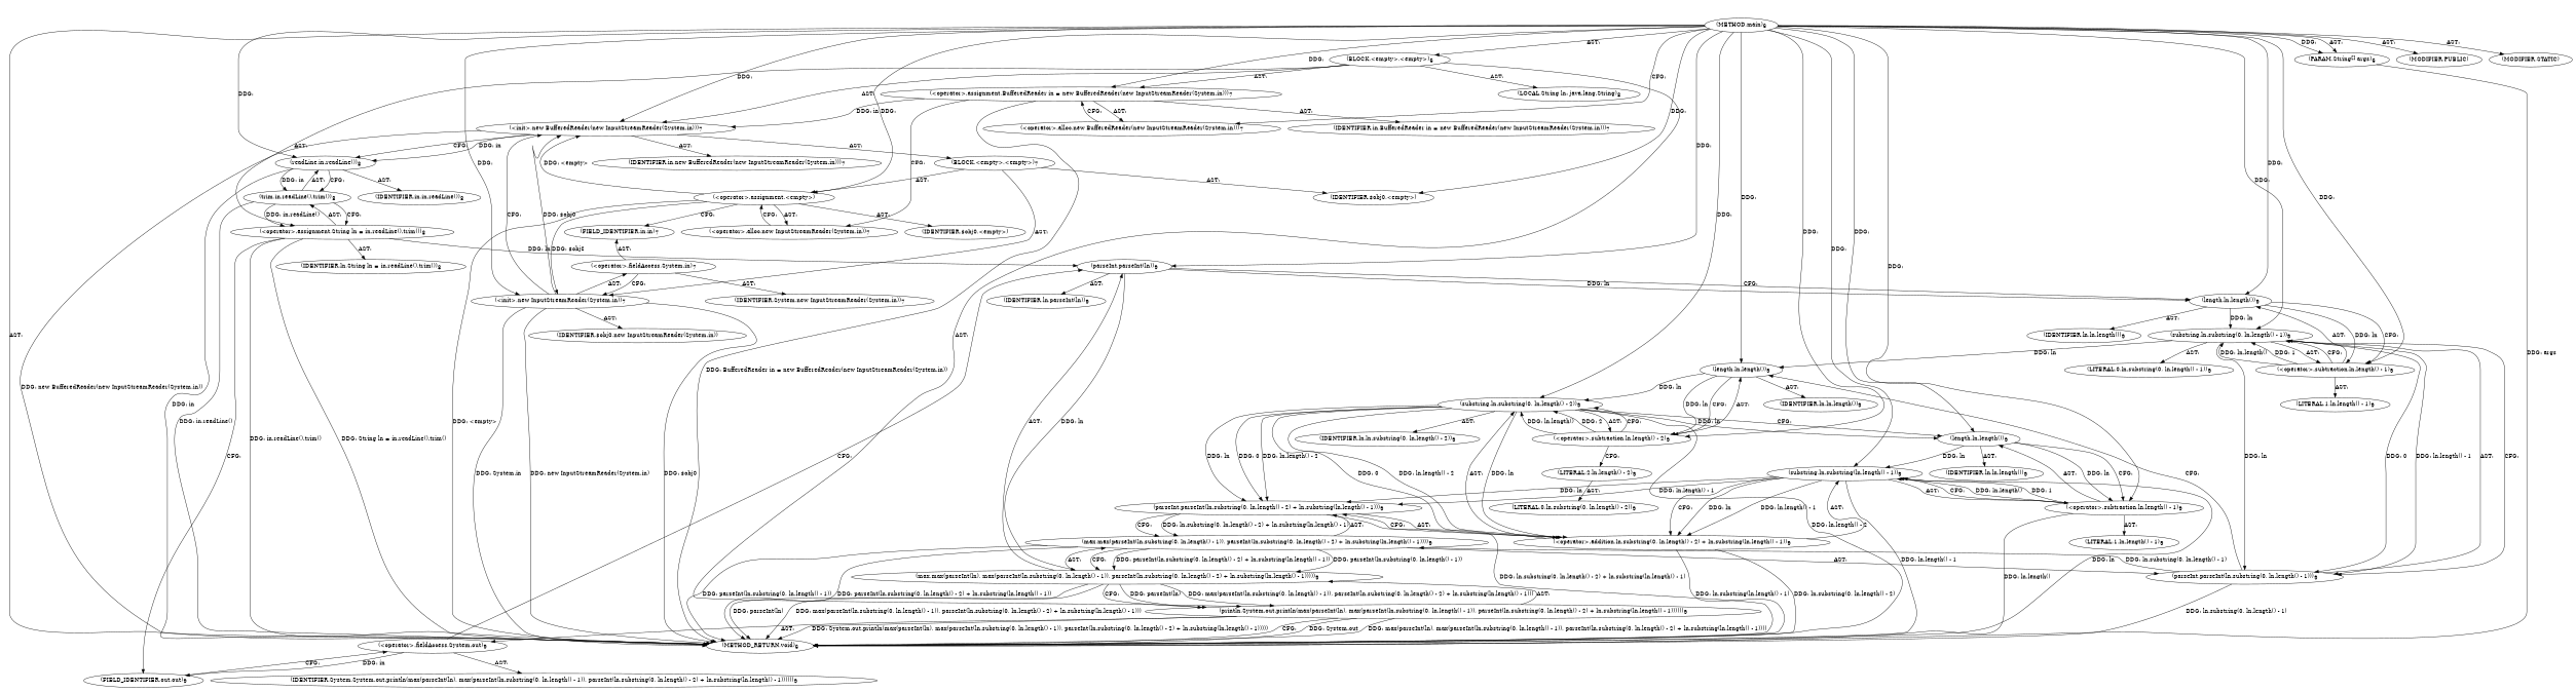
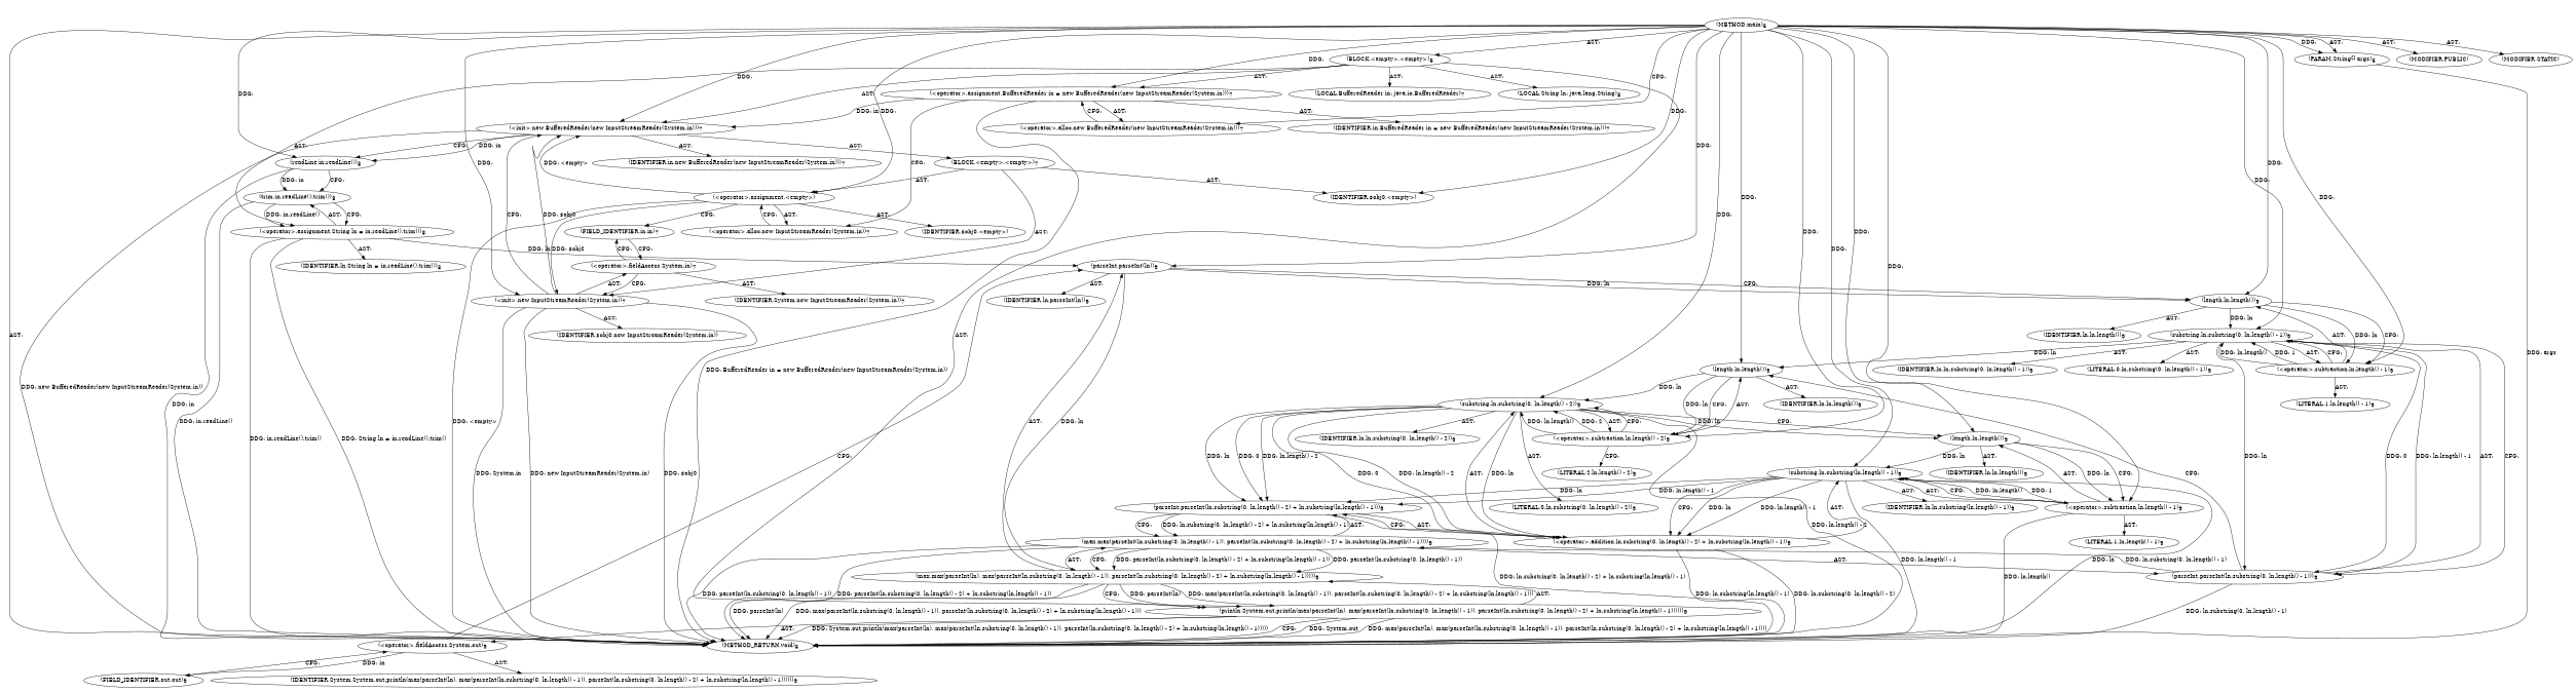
  digraph {
    n1 [label=<(METHOD,main)<SUB>6</SUB>>]
    n2 [label=<(PARAM,String[] args)<SUB>6</SUB>>]
    n3 [label=<(BLOCK,&lt;empty&gt;,&lt;empty&gt;)<SUB>6</SUB>>]
    n4 [label=<(&lt;operator&gt;.assignment,BufferedReader in = new BufferedReader(new InputStreamReader(System.in)))<SUB>7</SUB>>]
    n5 [label=<(&lt;operator&gt;.alloc,new BufferedReader(new InputStreamReader(System.in)))<SUB>7</SUB>>]
    n6 [label=<(&lt;init&gt;,new BufferedReader(new InputStreamReader(System.in)))<SUB>7</SUB>>]
    n7 [label=<(&lt;operator&gt;.assignment,&lt;empty&gt;)>]
    n8 [label=<(&lt;init&gt;,new InputStreamReader(System.in))<SUB>7</SUB>>]
    n9 [label=<(IDENTIFIER,$obj0,&lt;empty&gt;)>]
    n10 [label=<(readLine,in.readLine())<SUB>8</SUB>>]
    n11 [label=<(parseInt,parseInt(ln))<SUB>9</SUB>>]
    n12 [label=<(substring,ln.substring(0, ln.length() - 1))<SUB>9</SUB>>]
    n13 [label=<(&lt;operator&gt;.subtraction,ln.length() - 1)<SUB>9</SUB>>]
    n14 [label=<(length,ln.length())<SUB>9</SUB>>]
    n15 [label=<(substring,ln.substring(0, ln.length() - 2))<SUB>9</SUB>>]
    n16 [label=<(&lt;operator&gt;.subtraction,ln.length() - 2)<SUB>9</SUB>>]
    n17 [label=<(length,ln.length())<SUB>9</SUB>>]
    n18 [label=<(substring,ln.substring(ln.length() - 1))<SUB>9</SUB>>]
    n19 [label=<(&lt;operator&gt;.subtraction,ln.length() - 1)<SUB>9</SUB>>]
    n20 [label=<(length,ln.length())<SUB>9</SUB>>]
    n21 [label=<(MODIFIER,PUBLIC)>]
    n22 [label=<(MODIFIER,STATIC)>]
    n23 [label=<(METHOD_RETURN,void)<SUB>6</SUB>>]
+   n24 [label=<(LOCAL,BufferedReader in: java.io.BufferedReader)<SUB>7</SUB>>]
    n25 [label=<(LOCAL,String ln: java.lang.String)<SUB>8</SUB>>]
    n26 [label=<(&lt;operator&gt;.assignment,String ln = in.readLine().trim())<SUB>8</SUB>>]
    n27 [label=<(println,System.out.println(max(parseInt(ln), max(parseInt(ln.substring(0, ln.length() - 1)), parseInt(ln.substring(0, ln.length() - 2) + ln.substring(ln.length() - 1))))))<SUB>9</SUB>>]
    n28 [label=<(IDENTIFIER,in,BufferedReader in = new BufferedReader(new InputStreamReader(System.in)))<SUB>7</SUB>>]
    n29 [label=<(&lt;operator&gt;.alloc,new InputStreamReader(System.in))<SUB>7</SUB>>]
    n30 [label=<(IDENTIFIER,in,new BufferedReader(new InputStreamReader(System.in)))<SUB>7</SUB>>]
    n31 [label=<(BLOCK,&lt;empty&gt;,&lt;empty&gt;)<SUB>7</SUB>>]
    n32 [label=<(IDENTIFIER,$obj0,&lt;empty&gt;)>]
    n33 [label=<(FIELD_IDENTIFIER,in,in)<SUB>7</SUB>>]
    n34 [label=<(IDENTIFIER,$obj0,new InputStreamReader(System.in))>]
    n35 [label=<(&lt;operator&gt;.fieldAccess,System.in)<SUB>7</SUB>>]
    n36 [label=<(trim,in.readLine().trim())<SUB>8</SUB>>]
-   n37 [label=<(IDENTIFIER,in,in.readLine())<SUB>8</SUB>>]
    n38 [label=<(max,max(parseInt(ln), max(parseInt(ln.substring(0, ln.length() - 1)), parseInt(ln.substring(0, ln.length() - 2) + ln.substring(ln.length() - 1)))))<SUB>9</SUB>>]
    n39 [label=<(IDENTIFIER,ln,parseInt(ln))<SUB>9</SUB>>]
    n40 [label=<(parseInt,parseInt(ln.substring(0, ln.length() - 1)))<SUB>9</SUB>>]
+   n41 [label=<(IDENTIFIER,ln,ln.substring(0, ln.length() - 1))<SUB>9</SUB>>]
    n42 [label=<(LITERAL,0,ln.substring(0, ln.length() - 1))<SUB>9</SUB>>]
    n43 [label=<(LITERAL,1,ln.length() - 1)<SUB>9</SUB>>]
    n44 [label=<(IDENTIFIER,ln,ln.length())<SUB>9</SUB>>]
    n45 [label=<(parseInt,parseInt(ln.substring(0, ln.length() - 2) + ln.substring(ln.length() - 1)))<SUB>9</SUB>>]
    n46 [label=<(&lt;operator&gt;.addition,ln.substring(0, ln.length() - 2) + ln.substring(ln.length() - 1))<SUB>9</SUB>>]
    n47 [label=<(IDENTIFIER,ln,ln.substring(0, ln.length() - 2))<SUB>9</SUB>>]
    n48 [label=<(LITERAL,0,ln.substring(0, ln.length() - 2))<SUB>9</SUB>>]
    n49 [label=<(LITERAL,2,ln.length() - 2)<SUB>9</SUB>>]
    n50 [label=<(IDENTIFIER,ln,ln.length())<SUB>9</SUB>>]
+   n51 [label=<(IDENTIFIER,ln,ln.substring(ln.length() - 1))<SUB>9</SUB>>]
    n52 [label=<(LITERAL,1,ln.length() - 1)<SUB>9</SUB>>]
    n53 [label=<(IDENTIFIER,ln,ln.length())<SUB>9</SUB>>]
    n54 [label=<(IDENTIFIER,ln,String ln = in.readLine().trim())<SUB>8</SUB>>]
    n55 [label=<(FIELD_IDENTIFIER,out,out)<SUB>9</SUB>>]
    n56 [label=<(&lt;operator&gt;.fieldAccess,System.out)<SUB>9</SUB>>]
    n57 [label=<(IDENTIFIER,System,new InputStreamReader(System.in))<SUB>7</SUB>>]
    n58 [label=<(IDENTIFIER,System,System.out.println(max(parseInt(ln), max(parseInt(ln.substring(0, ln.length() - 1)), parseInt(ln.substring(0, ln.length() - 2) + ln.substring(ln.length() - 1))))))<SUB>9</SUB>>]
    n59 [label=<(max,max(parseInt(ln.substring(0, ln.length() - 1)), parseInt(ln.substring(0, ln.length() - 2) + ln.substring(ln.length() - 1))))<SUB>9</SUB>>]
    n1 -> n2 [label="AST: "]
    n1 -> n2 [label="DDG: "]
    n1 -> n3 [label="AST: "]
    n1 -> n4 [label="DDG: "]
    n1 -> n5 [label="CFG: "]
    n1 -> n6 [label="DDG: "]
    n1 -> n7 [label="DDG: "]
    n1 -> n8 [label="DDG: "]
    n1 -> n9 [label="DDG: "]
    n1 -> n10 [label="DDG: "]
    n1 -> n11 [label="DDG: "]
    n1 -> n12 [label="DDG: "]
    n1 -> n13 [label="DDG: "]
    n1 -> n14 [label="DDG: "]
    n1 -> n15 [label="DDG: "]
    n1 -> n16 [label="DDG: "]
    n1 -> n17 [label="DDG: "]
    n1 -> n18 [label="DDG: "]
    n1 -> n19 [label="DDG: "]
    n1 -> n20 [label="DDG: "]
    n1 -> n21 [label="AST: "]
    n1 -> n22 [label="AST: "]
    n1 -> n23 [label="AST: "]
    n2 -> n23 [label="DDG: args"]
    n3 -> n4 [label="AST: "]
    n3 -> n6 [label="AST: "]
+   n3 -> n24 [label="AST: "]
    n3 -> n25 [label="AST: "]
    n3 -> n26 [label="AST: "]
    n3 -> n27 [label="AST: "]
    n4 -> n5 [label="AST: "]
    n4 -> n6 [label="DDG: in"]
    n4 -> n23 [label="DDG: BufferedReader in = new BufferedReader(new InputStreamReader(System.in))"]
    n4 -> n28 [label="AST: "]
    n4 -> n29 [label="CFG: "]
    n5 -> n4 [label="CFG: "]
    n6 -> n10 [label="CFG: "]
    n6 -> n10 [label="DDG: in"]
    n6 -> n23 [label="DDG: new BufferedReader(new InputStreamReader(System.in))"]
    n6 -> n30 [label="AST: "]
    n6 -> n31 [label="AST: "]
    n7 -> n6 [label="DDG: &lt;empty&gt;"]
    n7 -> n8 [label="DDG: $obj0"]
    n7 -> n23 [label="DDG: &lt;empty&gt;"]
    n7 -> n29 [label="AST: "]
    n7 -> n32 [label="AST: "]
    n7 -> n33 [label="CFG: "]
    n8 -> n6 [label="CFG: "]
    n8 -> n6 [label="DDG: $obj0"]
    n8 -> n23 [label="DDG: $obj0"]
    n8 -> n23 [label="DDG: System.in"]
    n8 -> n23 [label="DDG: new InputStreamReader(System.in)"]
    n8 -> n34 [label="AST: "]
    n8 -> n35 [label="AST: "]
    n10 -> n23 [label="DDG: in"]
    n10 -> n36 [label="CFG: "]
    n10 -> n36 [label="DDG: in"]
-   n10 -> n37 [label="AST: "]
    n11 -> n14 [label="CFG: "]
    n11 -> n14 [label="DDG: ln"]
    n11 -> n38 [label="DDG: ln"]
    n11 -> n39 [label="AST: "]
    n12 -> n13 [label="AST: "]
    n12 -> n17 [label="DDG: ln"]
    n12 -> n40 [label="CFG: "]
    n12 -> n40 [label="DDG: ln"]
    n12 -> n40 [label="DDG: 0"]
    n12 -> n40 [label="DDG: ln.length() - 1"]
+   n12 -> n41 [label="AST: "]
    n12 -> n42 [label="AST: "]
    n13 -> n12 [label="CFG: "]
    n13 -> n12 [label="DDG: ln.length()"]
    n13 -> n12 [label="DDG: 1"]
    n13 -> n14 [label="AST: "]
    n13 -> n43 [label="AST: "]
    n14 -> n12 [label="DDG: ln"]
    n14 -> n13 [label="CFG: "]
    n14 -> n13 [label="DDG: ln"]
    n14 -> n44 [label="AST: "]
    n15 -> n16 [label="AST: "]
    n15 -> n20 [label="CFG: "]
    n15 -> n20 [label="DDG: ln"]
    n15 -> n23 [label="DDG: ln.length() - 2"]
    n15 -> n45 [label="DDG: ln"]
    n15 -> n45 [label="DDG: 0"]
    n15 -> n45 [label="DDG: ln.length() - 2"]
    n15 -> n46 [label="DDG: ln"]
    n15 -> n46 [label="DDG: 0"]
    n15 -> n46 [label="DDG: ln.length() - 2"]
    n15 -> n47 [label="AST: "]
-   n49 -> n48 [label="AST: "]
+   n15 -> n48 [label="AST: "]
    n16 -> n15 [label="CFG: "]
    n16 -> n15 [label="DDG: ln.length()"]
    n16 -> n15 [label="DDG: 2"]
    n16 -> n17 [label="AST: "]
    n16 -> n49 [label="CFG: "]
    n17 -> n15 [label="DDG: ln"]
    n17 -> n16 [label="CFG: "]
    n17 -> n16 [label="DDG: ln"]
    n17 -> n50 [label="AST: "]
    n18 -> n19 [label="AST: "]
    n18 -> n23 [label="DDG: ln"]
    n18 -> n23 [label="DDG: ln.length() - 1"]
    n18 -> n45 [label="DDG: ln"]
    n18 -> n45 [label="DDG: ln.length() - 1"]
    n18 -> n46 [label="CFG: "]
    n18 -> n46 [label="DDG: ln"]
    n18 -> n46 [label="DDG: ln.length() - 1"]
+   n18 -> n51 [label="AST: "]
    n19 -> n18 [label="CFG: "]
    n19 -> n18 [label="DDG: ln.length()"]
    n19 -> n18 [label="DDG: 1"]
    n19 -> n20 [label="AST: "]
    n19 -> n23 [label="DDG: ln.length()"]
    n19 -> n52 [label="AST: "]
    n20 -> n18 [label="DDG: ln"]
    n20 -> n19 [label="CFG: "]
    n20 -> n19 [label="DDG: ln"]
    n20 -> n53 [label="AST: "]
    n26 -> n11 [label="DDG: ln"]
    n26 -> n23 [label="DDG: in.readLine().trim()"]
    n26 -> n23 [label="DDG: String ln = in.readLine().trim()"]
    n26 -> n36 [label="AST: "]
    n26 -> n54 [label="AST: "]
-   n26 -> n55 [label="CFG: "]
    n27 -> n23 [label="CFG: "]
    n27 -> n23 [label="DDG: System.out"]
    n27 -> n23 [label="DDG: max(parseInt(ln), max(parseInt(ln.substring(0, ln.length() - 1)), parseInt(ln.substring(0, ln.length() - 2) + ln.substring(ln.length() - 1))))"]
    n27 -> n23 [label="DDG: System.out.println(max(parseInt(ln), max(parseInt(ln.substring(0, ln.length() - 1)), parseInt(ln.substring(0, ln.length() - 2) + ln.substring(ln.length() - 1)))))"]
    n27 -> n38 [label="AST: "]
    n27 -> n56 [label="AST: "]
    n29 -> n7 [label="CFG: "]
    n31 -> n7 [label="AST: "]
    n31 -> n8 [label="AST: "]
    n31 -> n9 [label="AST: "]
+   n33 -> n35 [label="CFG: "]
    n35 -> n8 [label="CFG: "]
-   n35 -> n33 [label="AST: "]
+   n35 -> n33 [label="CFG: "]
    n35 -> n57 [label="AST: "]
-   n36 -> n10 [label="AST: "]
    n36 -> n23 [label="DDG: in.readLine()"]
    n36 -> n26 [label="CFG: "]
    n36 -> n26 [label="DDG: in.readLine()"]
    n38 -> n11 [label="AST: "]
    n38 -> n23 [label="DDG: parseInt(ln)"]
    n38 -> n23 [label="DDG: max(parseInt(ln.substring(0, ln.length() - 1)), parseInt(ln.substring(0, ln.length() - 2) + ln.substring(ln.length() - 1)))"]
    n38 -> n27 [label="CFG: "]
    n38 -> n27 [label="DDG: parseInt(ln)"]
    n38 -> n27 [label="DDG: max(parseInt(ln.substring(0, ln.length() - 1)), parseInt(ln.substring(0, ln.length() - 2) + ln.substring(ln.length() - 1)))"]
    n38 -> n59 [label="AST: "]
    n40 -> n12 [label="AST: "]
    n40 -> n17 [label="CFG: "]
    n40 -> n23 [label="DDG: ln.substring(0, ln.length() - 1)"]
    n40 -> n59 [label="DDG: ln.substring(0, ln.length() - 1)"]
    n45 -> n23 [label="DDG: ln.substring(0, ln.length() - 2) + ln.substring(ln.length() - 1)"]
    n45 -> n46 [label="AST: "]
    n45 -> n59 [label="CFG: "]
    n45 -> n59 [label="DDG: ln.substring(0, ln.length() - 2) + ln.substring(ln.length() - 1)"]
    n46 -> n15 [label="AST: "]
    n46 -> n18 [label="AST: "]
    n46 -> n23 [label="DDG: ln.substring(0, ln.length() - 2)"]
    n46 -> n23 [label="DDG: ln.substring(ln.length() - 1)"]
    n46 -> n45 [label="CFG: "]
    n55 -> n56 [label="CFG: "]
    n56 -> n11 [label="CFG: "]
    n56 -> n55 [label="DDG: in"]
    n56 -> n58 [label="AST: "]
    n59 -> n23 [label="DDG: parseInt(ln.substring(0, ln.length() - 1))"]
    n59 -> n23 [label="DDG: parseInt(ln.substring(0, ln.length() - 2) + ln.substring(ln.length() - 1))"]
    n59 -> n38 [label="CFG: "]
    n59 -> n38 [label="DDG: parseInt(ln.substring(0, ln.length() - 1))"]
    n59 -> n38 [label="DDG: parseInt(ln.substring(0, ln.length() - 2) + ln.substring(ln.length() - 1))"]
    n59 -> n40 [label="AST: "]
    n59 -> n45 [label="AST: "]
  }
